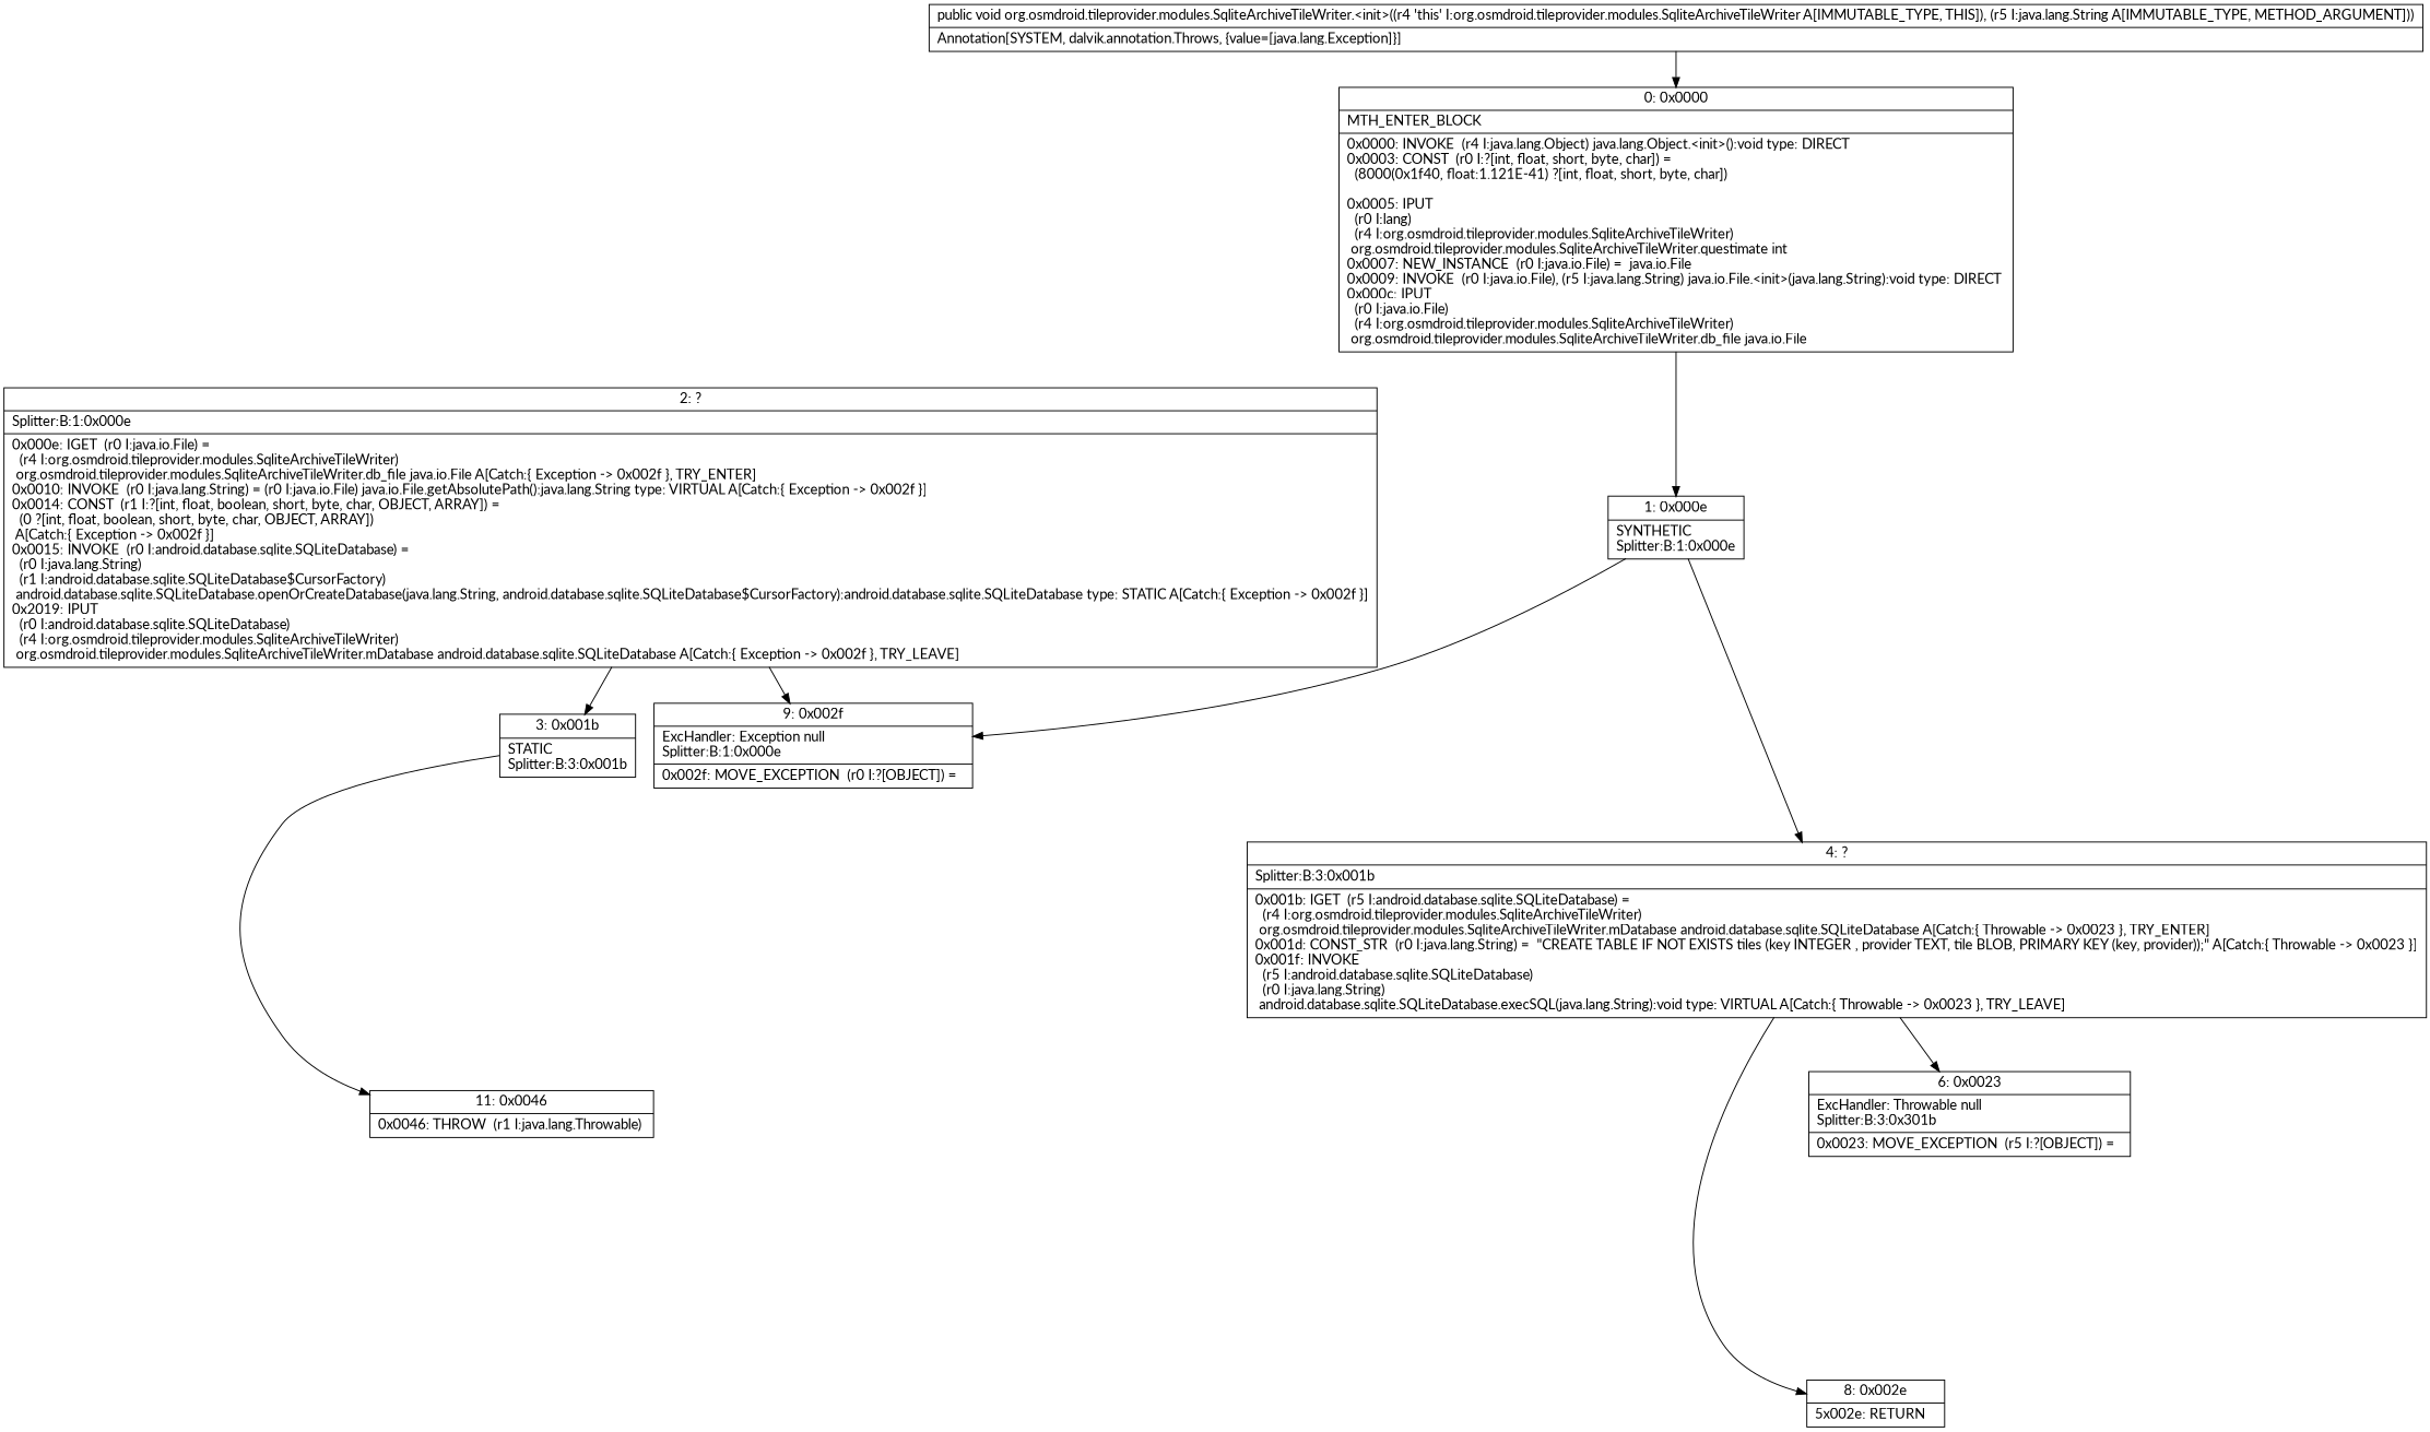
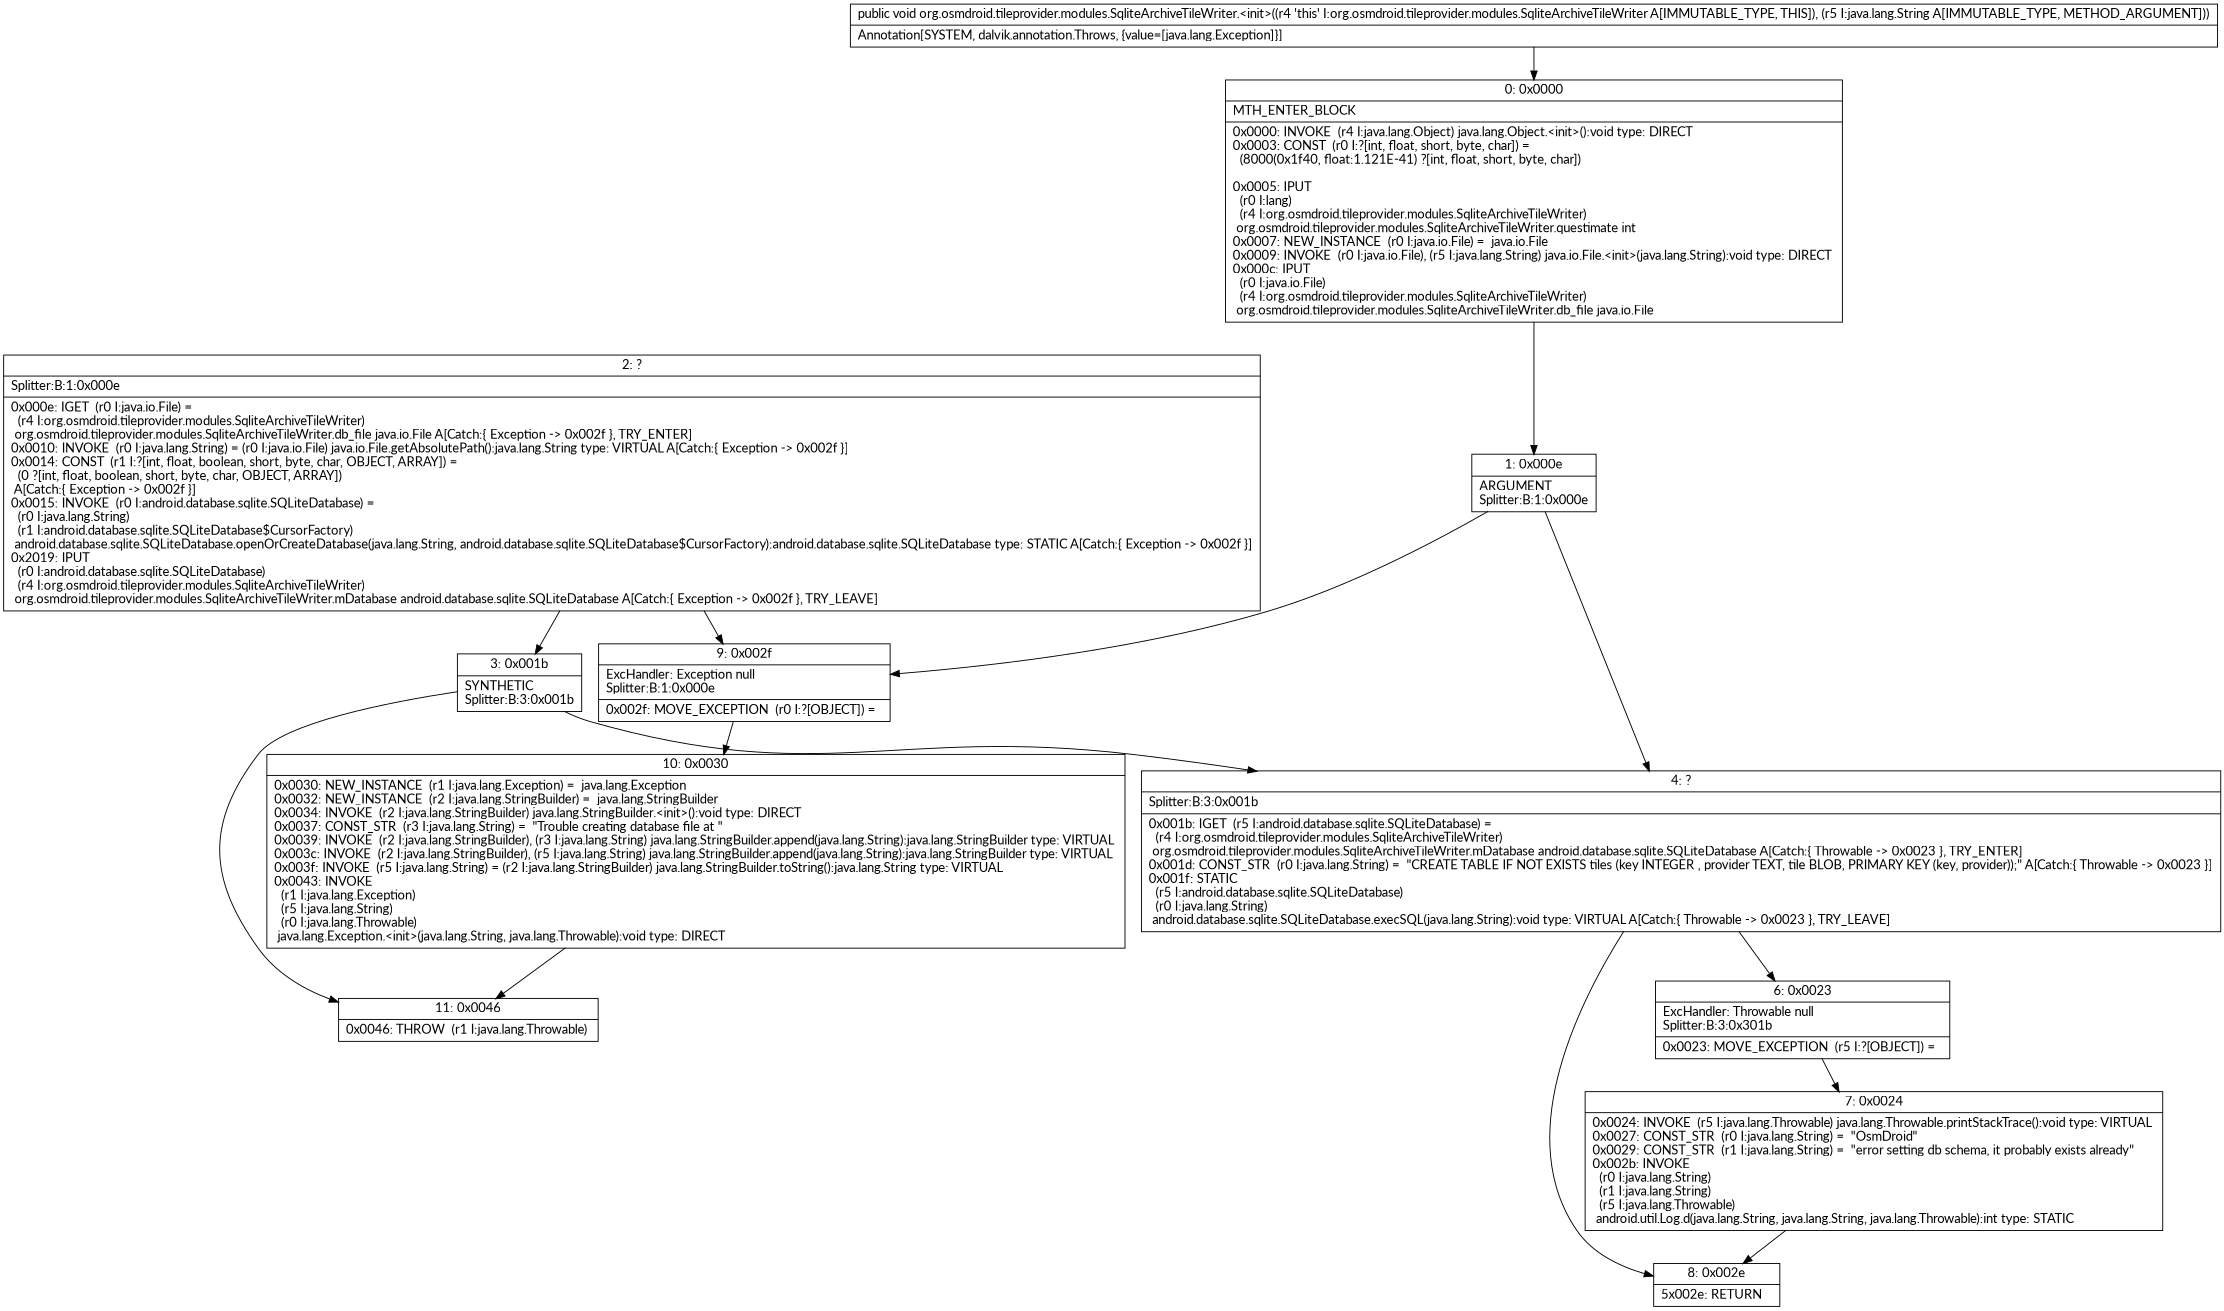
  digraph {
    fontname=Lato
    node [fontname=Lato shape=record]
    edge [fontname=Lato]
    n1 [label="{0\:\ 0x0000|MTH_ENTER_BLOCK\l|0x0000: INVOKE  (r4 I:java.lang.Object) java.lang.Object.\<init\>():void type: DIRECT \l0x0003: CONST  (r0 I:?[int, float, short, byte, char]) = \l  (8000(0x1f40, float:1.121E\-41) ?[int, float, short, byte, char])\l \l0x0005: IPUT  \l  (r0 I:lang)\l  (r4 I:org.osmdroid.tileprovider.modules.SqliteArchiveTileWriter)\l org.osmdroid.tileprovider.modules.SqliteArchiveTileWriter.questimate int \l0x0007: NEW_INSTANCE  (r0 I:java.io.File) =  java.io.File \l0x0009: INVOKE  (r0 I:java.io.File), (r5 I:java.lang.String) java.io.File.\<init\>(java.lang.String):void type: DIRECT \l0x000c: IPUT  \l  (r0 I:java.io.File)\l  (r4 I:org.osmdroid.tileprovider.modules.SqliteArchiveTileWriter)\l org.osmdroid.tileprovider.modules.SqliteArchiveTileWriter.db_file java.io.File \l}"]
-   n2 [label="{1\:\ 0x000e|SYNTHETIC\lSplitter:B:1:0x000e\l}"]
+   n2 [label="{1\:\ 0x000e|ARGUMENT\lSplitter:B:1:0x000e\l}"]
    n3 [label="{9\:\ 0x002f|ExcHandler: Exception null\lSplitter:B:1:0x000e\l|0x002f: MOVE_EXCEPTION  (r0 I:?[OBJECT]) =  \l}"]
-   n4 [label="{4\:\ ?|Splitter:B:3:0x001b\l|0x001b: IGET  (r5 I:android.database.sqlite.SQLiteDatabase) = \l  (r4 I:org.osmdroid.tileprovider.modules.SqliteArchiveTileWriter)\l org.osmdroid.tileprovider.modules.SqliteArchiveTileWriter.mDatabase android.database.sqlite.SQLiteDatabase A[Catch:\{ Throwable \-\> 0x0023 \}, TRY_ENTER]\l0x001d: CONST_STR  (r0 I:java.lang.String) =  \"CREATE TABLE IF NOT EXISTS tiles (key INTEGER , provider TEXT, tile BLOB, PRIMARY KEY (key, provider));\" A[Catch:\{ Throwable \-\> 0x0023 \}]\l0x001f: INVOKE  \l  (r5 I:android.database.sqlite.SQLiteDatabase)\l  (r0 I:java.lang.String)\l android.database.sqlite.SQLiteDatabase.execSQL(java.lang.String):void type: VIRTUAL A[Catch:\{ Throwable \-\> 0x0023 \}, TRY_LEAVE]\l}"]
+   n4 [label="{4\:\ ?|Splitter:B:3:0x001b\l|0x001b: IGET  (r5 I:android.database.sqlite.SQLiteDatabase) = \l  (r4 I:org.osmdroid.tileprovider.modules.SqliteArchiveTileWriter)\l org.osmdroid.tileprovider.modules.SqliteArchiveTileWriter.mDatabase android.database.sqlite.SQLiteDatabase A[Catch:\{ Throwable \-\> 0x0023 \}, TRY_ENTER]\l0x001d: CONST_STR  (r0 I:java.lang.String) =  \"CREATE TABLE IF NOT EXISTS tiles (key INTEGER , provider TEXT, tile BLOB, PRIMARY KEY (key, provider));\" A[Catch:\{ Throwable \-\> 0x0023 \}]\l0x001f: STATIC  \l  (r5 I:android.database.sqlite.SQLiteDatabase)\l  (r0 I:java.lang.String)\l android.database.sqlite.SQLiteDatabase.execSQL(java.lang.String):void type: VIRTUAL A[Catch:\{ Throwable \-\> 0x0023 \}, TRY_LEAVE]\l}"]
    n5 [label="{2\:\ ?|Splitter:B:1:0x000e\l|0x000e: IGET  (r0 I:java.io.File) = \l  (r4 I:org.osmdroid.tileprovider.modules.SqliteArchiveTileWriter)\l org.osmdroid.tileprovider.modules.SqliteArchiveTileWriter.db_file java.io.File A[Catch:\{ Exception \-\> 0x002f \}, TRY_ENTER]\l0x0010: INVOKE  (r0 I:java.lang.String) = (r0 I:java.io.File) java.io.File.getAbsolutePath():java.lang.String type: VIRTUAL A[Catch:\{ Exception \-\> 0x002f \}]\l0x0014: CONST  (r1 I:?[int, float, boolean, short, byte, char, OBJECT, ARRAY]) = \l  (0 ?[int, float, boolean, short, byte, char, OBJECT, ARRAY])\l A[Catch:\{ Exception \-\> 0x002f \}]\l0x0015: INVOKE  (r0 I:android.database.sqlite.SQLiteDatabase) = \l  (r0 I:java.lang.String)\l  (r1 I:android.database.sqlite.SQLiteDatabase$CursorFactory)\l android.database.sqlite.SQLiteDatabase.openOrCreateDatabase(java.lang.String, android.database.sqlite.SQLiteDatabase$CursorFactory):android.database.sqlite.SQLiteDatabase type: STATIC A[Catch:\{ Exception \-\> 0x002f \}]\l0x2019: IPUT  \l  (r0 I:android.database.sqlite.SQLiteDatabase)\l  (r4 I:org.osmdroid.tileprovider.modules.SqliteArchiveTileWriter)\l org.osmdroid.tileprovider.modules.SqliteArchiveTileWriter.mDatabase android.database.sqlite.SQLiteDatabase A[Catch:\{ Exception \-\> 0x002f \}, TRY_LEAVE]\l}"]
-   n6 [label="{3\:\ 0x001b|STATIC\lSplitter:B:3:0x001b\l}"]
+   n6 [label="{3\:\ 0x001b|SYNTHETIC\lSplitter:B:3:0x001b\l}"]
+   n7 [label="{10\:\ 0x0030|0x0030: NEW_INSTANCE  (r1 I:java.lang.Exception) =  java.lang.Exception \l0x0032: NEW_INSTANCE  (r2 I:java.lang.StringBuilder) =  java.lang.StringBuilder \l0x0034: INVOKE  (r2 I:java.lang.StringBuilder) java.lang.StringBuilder.\<init\>():void type: DIRECT \l0x0037: CONST_STR  (r3 I:java.lang.String) =  \"Trouble creating database file at \" \l0x0039: INVOKE  (r2 I:java.lang.StringBuilder), (r3 I:java.lang.String) java.lang.StringBuilder.append(java.lang.String):java.lang.StringBuilder type: VIRTUAL \l0x003c: INVOKE  (r2 I:java.lang.StringBuilder), (r5 I:java.lang.String) java.lang.StringBuilder.append(java.lang.String):java.lang.StringBuilder type: VIRTUAL \l0x003f: INVOKE  (r5 I:java.lang.String) = (r2 I:java.lang.StringBuilder) java.lang.StringBuilder.toString():java.lang.String type: VIRTUAL \l0x0043: INVOKE  \l  (r1 I:java.lang.Exception)\l  (r5 I:java.lang.String)\l  (r0 I:java.lang.Throwable)\l java.lang.Exception.\<init\>(java.lang.String, java.lang.Throwable):void type: DIRECT \l}"]
    n8 [label="{11\:\ 0x0046|0x0046: THROW  (r1 I:java.lang.Throwable) \l}"]
    n9 [label="{6\:\ 0x0023|ExcHandler: Throwable null\lSplitter:B:3:0x301b\l|0x0023: MOVE_EXCEPTION  (r5 I:?[OBJECT]) =  \l}"]
    n10 [label="{8\:\ 0x002e|5x002e: RETURN   \l}"]
+   n11 [label="{7\:\ 0x0024|0x0024: INVOKE  (r5 I:java.lang.Throwable) java.lang.Throwable.printStackTrace():void type: VIRTUAL \l0x0027: CONST_STR  (r0 I:java.lang.String) =  \"OsmDroid\" \l0x0029: CONST_STR  (r1 I:java.lang.String) =  \"error setting db schema, it probably exists already\" \l0x002b: INVOKE  \l  (r0 I:java.lang.String)\l  (r1 I:java.lang.String)\l  (r5 I:java.lang.Throwable)\l android.util.Log.d(java.lang.String, java.lang.String, java.lang.Throwable):int type: STATIC \l}"]
    n12 [label="{public void org.osmdroid.tileprovider.modules.SqliteArchiveTileWriter.\<init\>((r4 'this' I:org.osmdroid.tileprovider.modules.SqliteArchiveTileWriter A[IMMUTABLE_TYPE, THIS]), (r5 I:java.lang.String A[IMMUTABLE_TYPE, METHOD_ARGUMENT]))  | Annotation[SYSTEM, dalvik.annotation.Throws, \{value=[java.lang.Exception]\}]\l}"]
    n1 -> n2
    n2 -> n3
    n2 -> n4
+   n3 -> n7
    n4 -> n9
    n4 -> n10
    n5 -> n3
    n5 -> n6
+   n6 -> n4
    n6 -> n8
+   n7 -> n8
+   n9 -> n11
+   n11 -> n10
    n12 -> n1
  }
